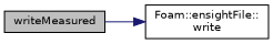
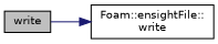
  digraph {
    rankdir=LR
    node [color=black fontname=Helvetica fontsize=10 shape=record]
-   n1 [fillcolor=grey75 fontcolor=black height=0.2 label=writeMeasured style=filled width=0.4]
+   n1 [fillcolor=grey75 fontcolor=black height=0.2 label=write style=filled width=0.4]
    n2 [height=0.2 label="Foam::ensightFile::\lwrite" width=0.4]
    n1 -> n2 [color=midnightblue fontname=Helvetica fontsize=10 labelfontname=Helvetica labelfontsize=10 style=solid]
  }
